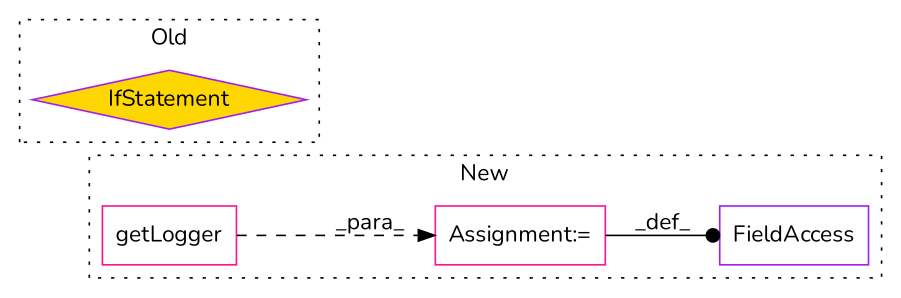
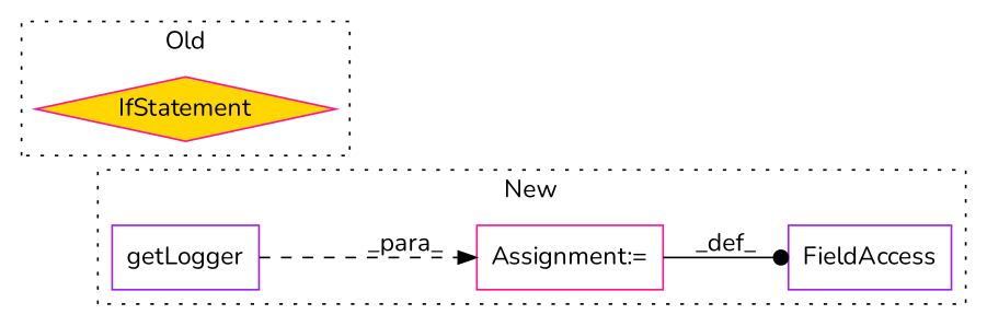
  digraph {
    fontname=Nunito
    rankdir=LR
    node [color=purple fillcolor=white fontname=Nunito shape=box style=filled]
    edge [fontname=Nunito]
-   n1 [a=32 color=deeppink l="10,1" label=getLogger s="347,365"]
+   n1 [a=32 l="10,1" label=getLogger s="347,365"]
    n2 [a=7 color=deeppink l=1 label="Assignment:=" s=338]
    n3 [a=22 l=6 label=FieldAccess s=332]
-   n4 [a=25 fillcolor=gold l="4,2" label=IfStatement s="1436,1462" shape=diamond]
+   n4 [a=25 color=deeppink fillcolor=gold l="4,2" label=IfStatement s="1436,1462" shape=diamond]
    subgraph cluster_1 {
      label=New
      style=dotted
      n1
      n2
      n3
    }
    subgraph cluster_2 {
      label=Old
      style=dotted
      n4
    }
    n1 -> n2 [arrowhead=normal label=_para_ style=dashed]
    n2 -> n3 [arrowhead=dot label=_def_ style=solid]
  }
